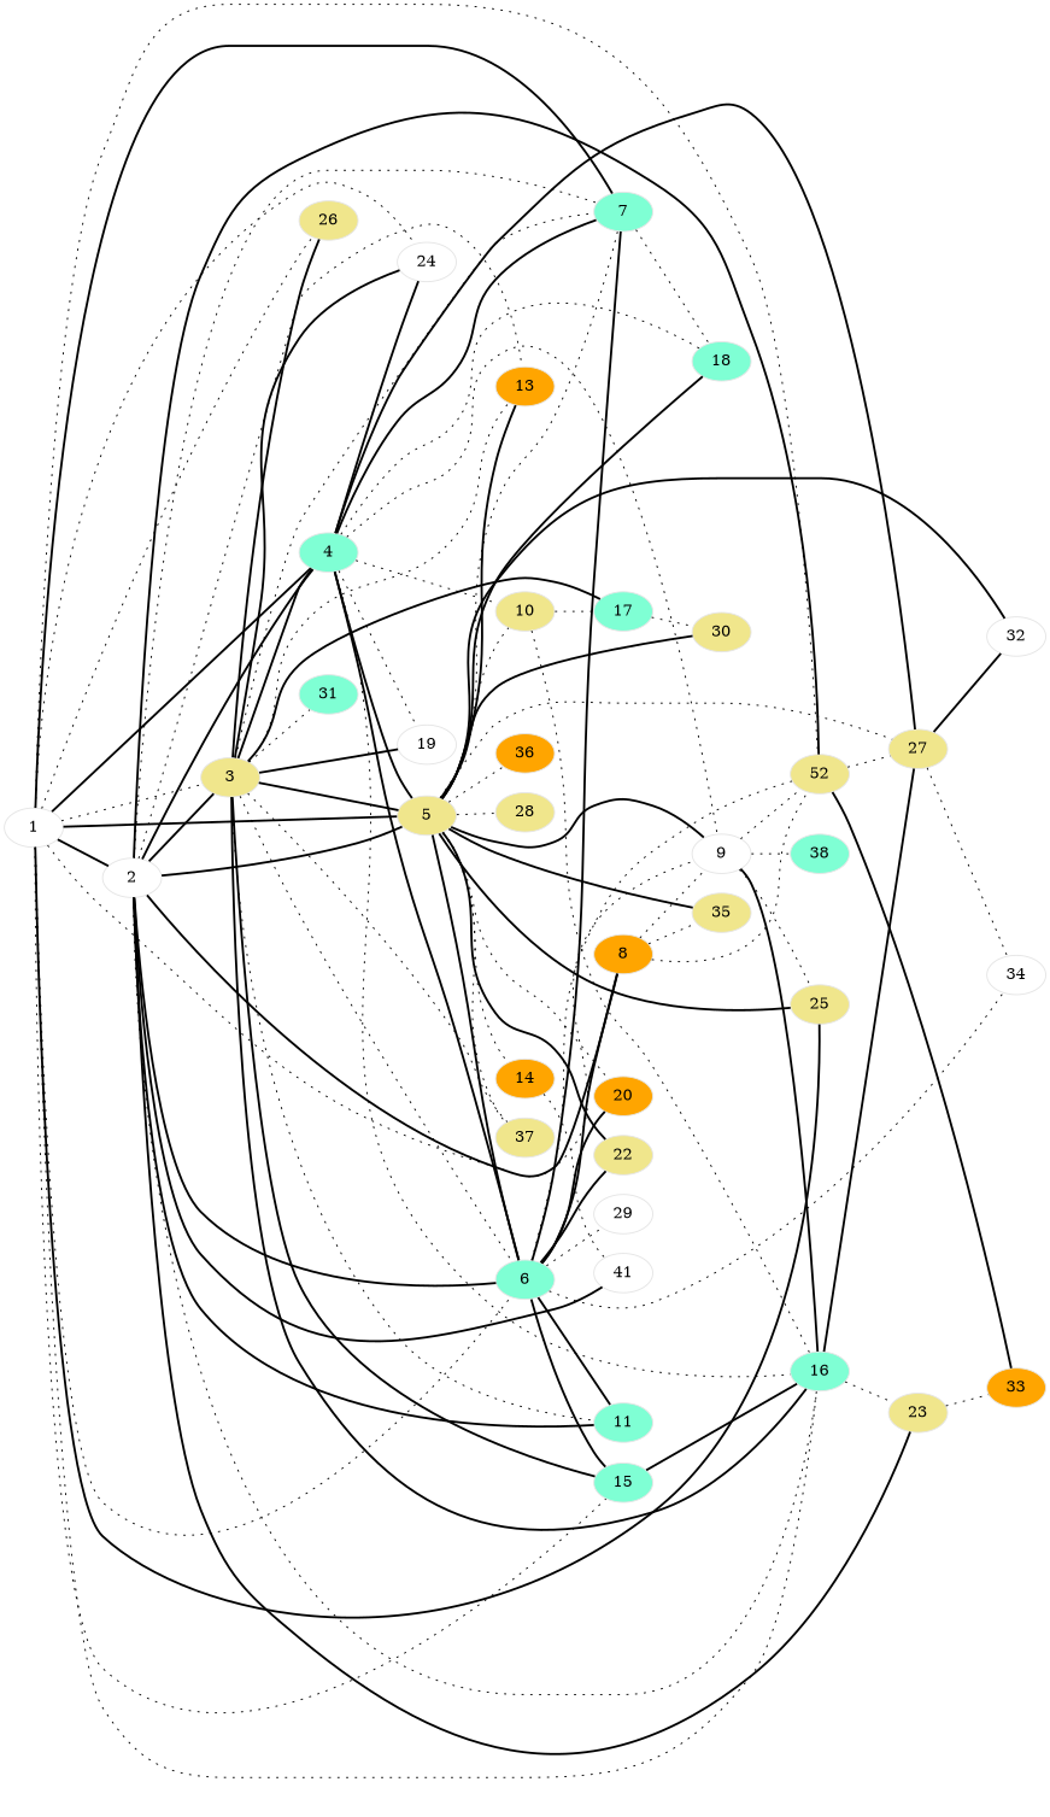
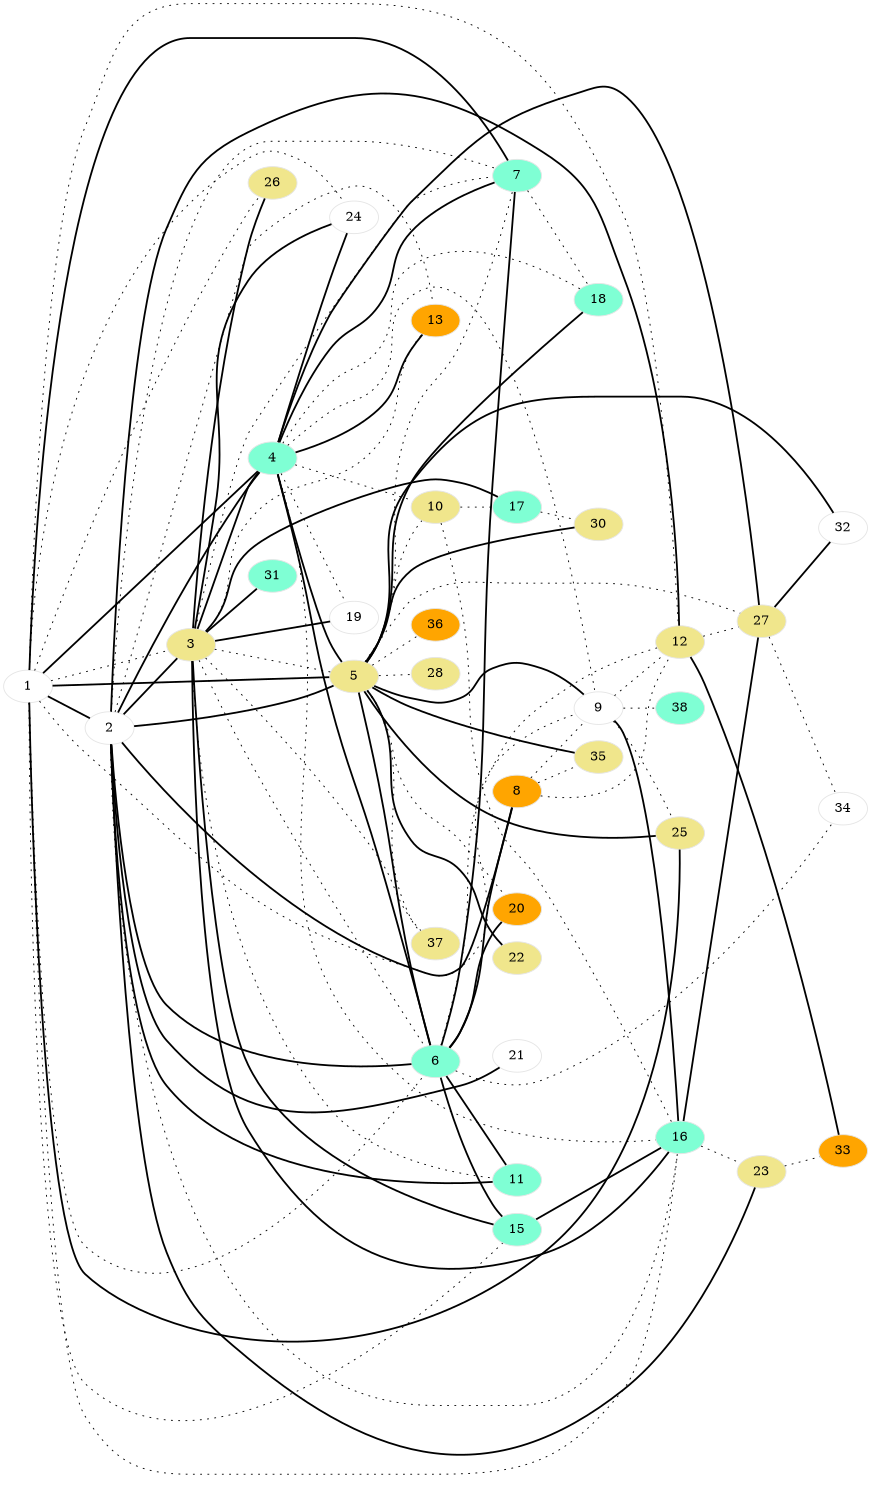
  graph {
    rankdir=LR
    node [color=gray90 fillcolor=khaki style=filled]
    edge [style=dotted weight=1.0]
    1 [fillcolor=white]
    2 [fillcolor=white]
    3
    4 [fillcolor=aquamarine]
    5
    6 [fillcolor=aquamarine]
    7 [fillcolor=aquamarine]
    9 [fillcolor=white]
-   12 [label=52]
+   12
    15 [fillcolor=aquamarine]
    16 [fillcolor=aquamarine]
    24 [fillcolor=white]
    25
    26
    8 [fillcolor=orange]
    11 [fillcolor=aquamarine]
    13 [fillcolor=orange]
-   21 [fillcolor=white label=41]
+   21 [fillcolor=white]
    23
    17 [fillcolor=aquamarine]
    19 [fillcolor=white]
    31 [fillcolor=aquamarine]
    37
    10
    18 [fillcolor=aquamarine]
    27
-   14 [fillcolor=orange]
    20 [fillcolor=orange]
    22
    28
    30
    32 [fillcolor=white]
    35
    36 [fillcolor=orange]
-   29 [fillcolor=white]
    34 [fillcolor=white]
    38 [fillcolor=aquamarine]
    33 [fillcolor=orange]
    1 -- 2 [style=bold weight=4.0]
    1 -- 3 [weight=4.0]
    1 -- 4 [style=bold weight=2.0]
    1 -- 5 [style=bold weight=3.0]
    1 -- 6 [weight=2.0]
    1 -- 7 [style=bold weight=2.0]
    1 -- 9
    1 -- 12 [weight=2.0]
    1 -- 15
    1 -- 16
    1 -- 24
    1 -- 25 [style=bold]
    1 -- 26
    2 -- 3 [style=bold weight=4.0]
    2 -- 4 [style=bold weight=2.0]
    2 -- 5 [style=bold weight=2.0]
    2 -- 6 [style=bold weight=2.0]
    2 -- 7 [weight=2.0]
    2 -- 12 [style=bold]
    2 -- 16
    2 -- 8 [style=bold]
    2 -- 11 [style=bold weight=2.0]
    2 -- 13
    2 -- 21 [style=bold]
    2 -- 23 [style=bold]
    3 -- 4 [style=bold weight=3.0]
-   3 -- 5 [style=bold weight=2.0]
+   3 -- 5 [weight=2.0]
    3 -- 6 [weight=3.0]
    3 -- 7 [weight=3.0]
    3 -- 15 [style=bold]
    3 -- 16 [style=bold weight=2.0]
    3 -- 24 [style=bold]
    3 -- 26 [style=bold]
    3 -- 11
    3 -- 13 [weight=2.0]
    3 -- 17 [style=bold weight=2.0]
    3 -- 19 [style=bold weight=2.0]
-   3 -- 31
+   3 -- 31 [style=bold]
    3 -- 37
    4 -- 5 [style=bold]
    4 -- 6 [style=bold]
    4 -- 7 [style=bold]
    4 -- 9
    4 -- 16 [weight=9.0]
    4 -- 24 [style=bold]
    4 -- 19
    4 -- 10 [weight=2.0]
    4 -- 18
    4 -- 27 [style=bold]
    5 -- 6 [style=bold]
    5 -- 7
    5 -- 9 [style=bold]
    5 -- 25 [style=bold]
-   5 -- 13 [style=bold]
+   4 -- 13 [style=bold]
    5 -- 37
    5 -- 10
    5 -- 18 [style=bold weight=2.0]
    5 -- 27
-   5 -- 14
    5 -- 20
    5 -- 22 [style=bold]
    5 -- 28
    5 -- 30 [style=bold]
    5 -- 32 [style=bold]
    5 -- 35 [style=bold]
    5 -- 36
    6 -- 7 [style=bold]
    6 -- 12
    6 -- 15 [style=bold]
    6 -- 8 [style=bold]
    6 -- 11 [style=bold]
    6 -- 20 [style=bold]
-   6 -- 22 [style=bold]
-   6 -- 29
    6 -- 34
    7 -- 18
    9 -- 12
    9 -- 16 [style=bold weight=2.0]
    9 -- 25
    9 -- 38 [weight=2.0]
    12 -- 27
    12 -- 33 [style=bold]
    15 -- 16 [style=bold weight=2.0]
    16 -- 23
    16 -- 27 [style=bold]
    8 -- 9
    8 -- 12
    8 -- 35
    23 -- 33
    17 -- 30
    10 -- 16
    10 -- 17
    27 -- 32 [style=bold]
    27 -- 34
-   14 -- 21
  }
